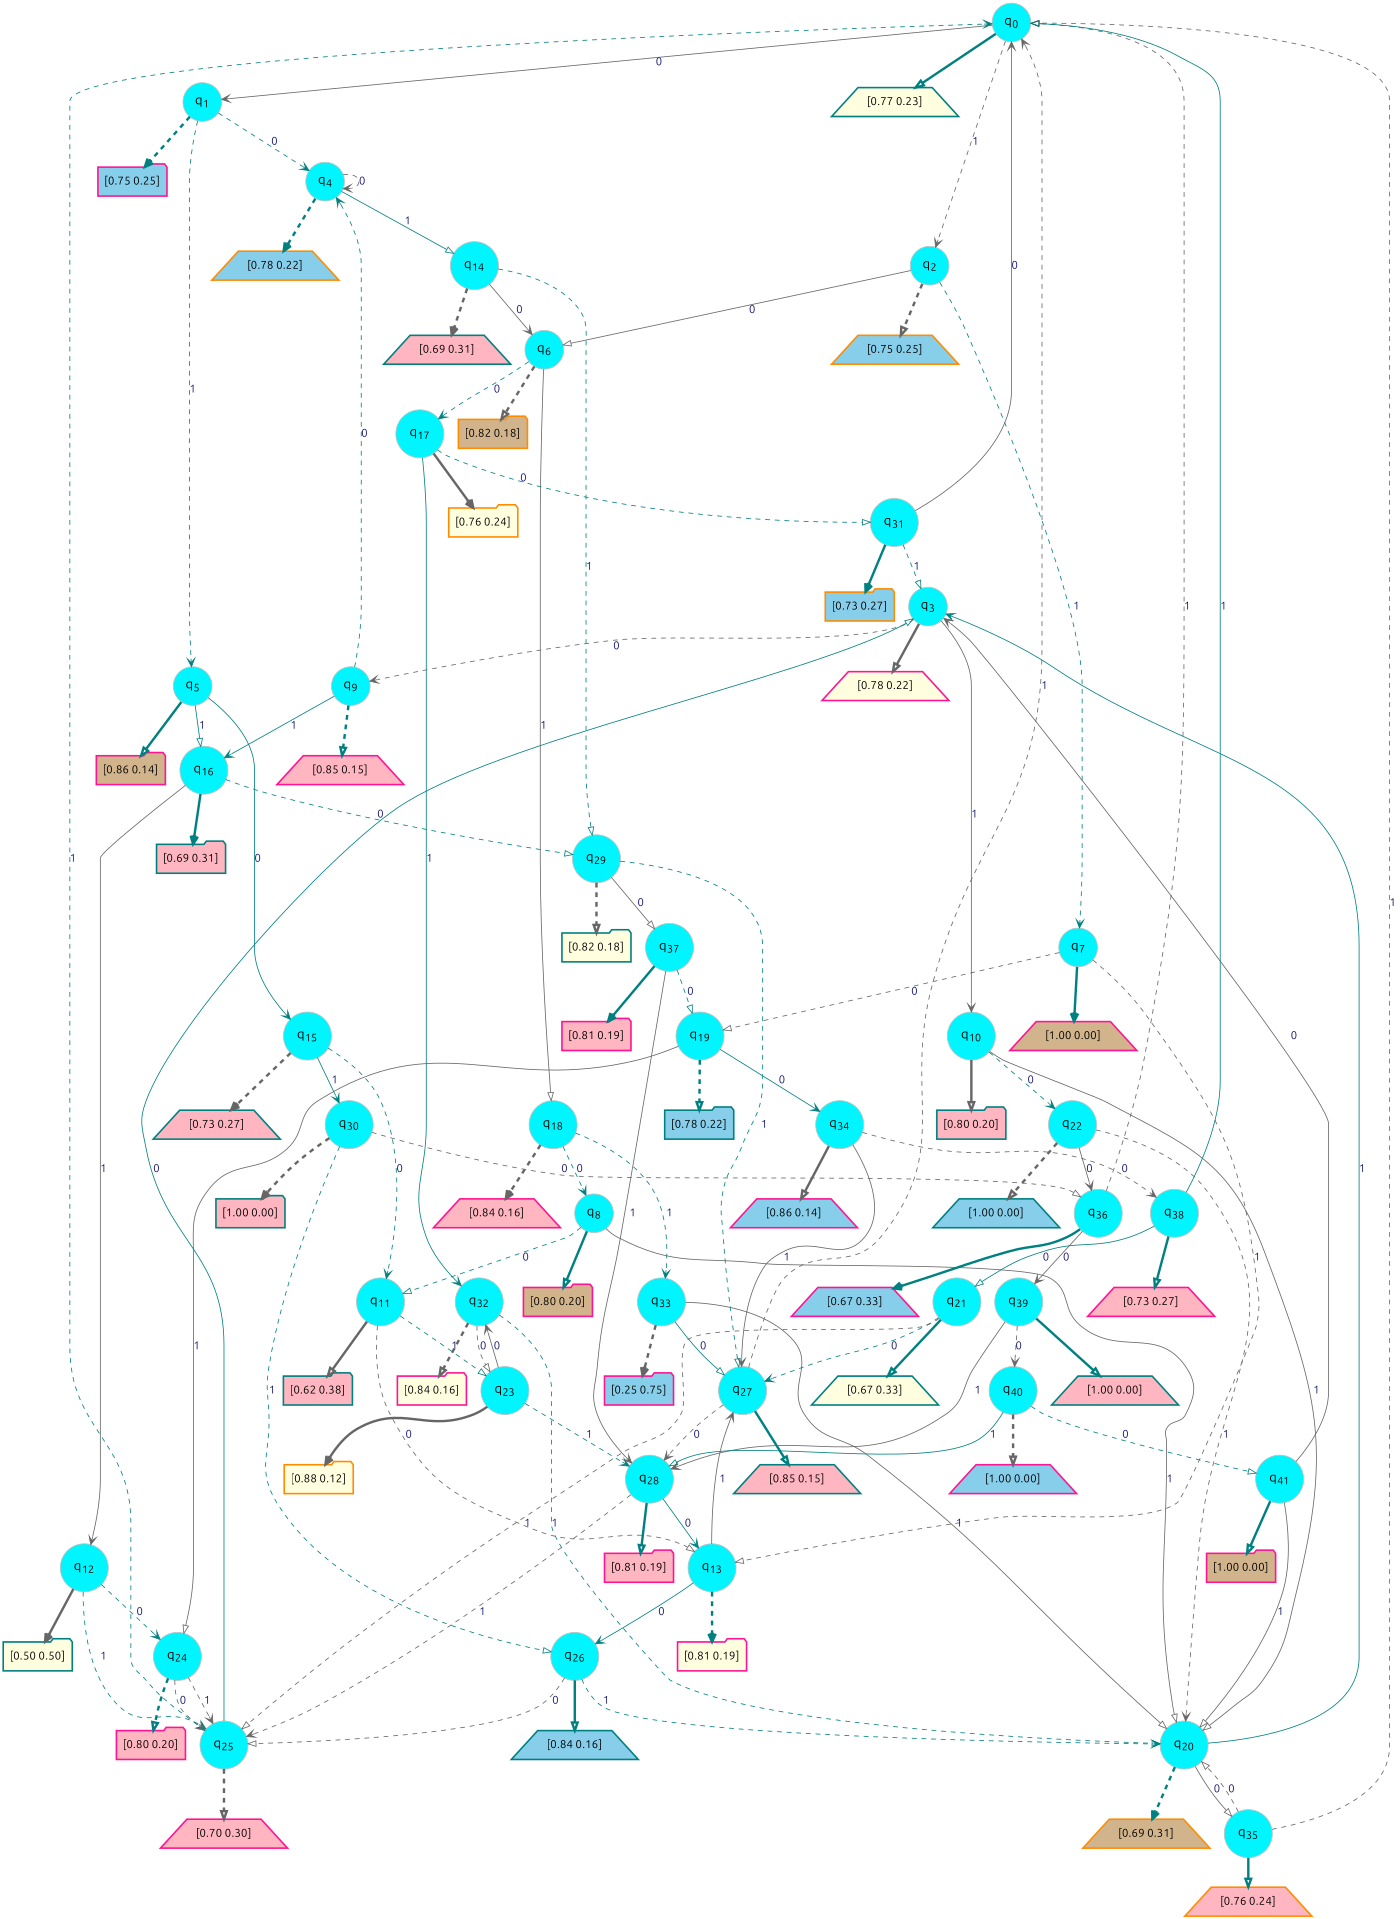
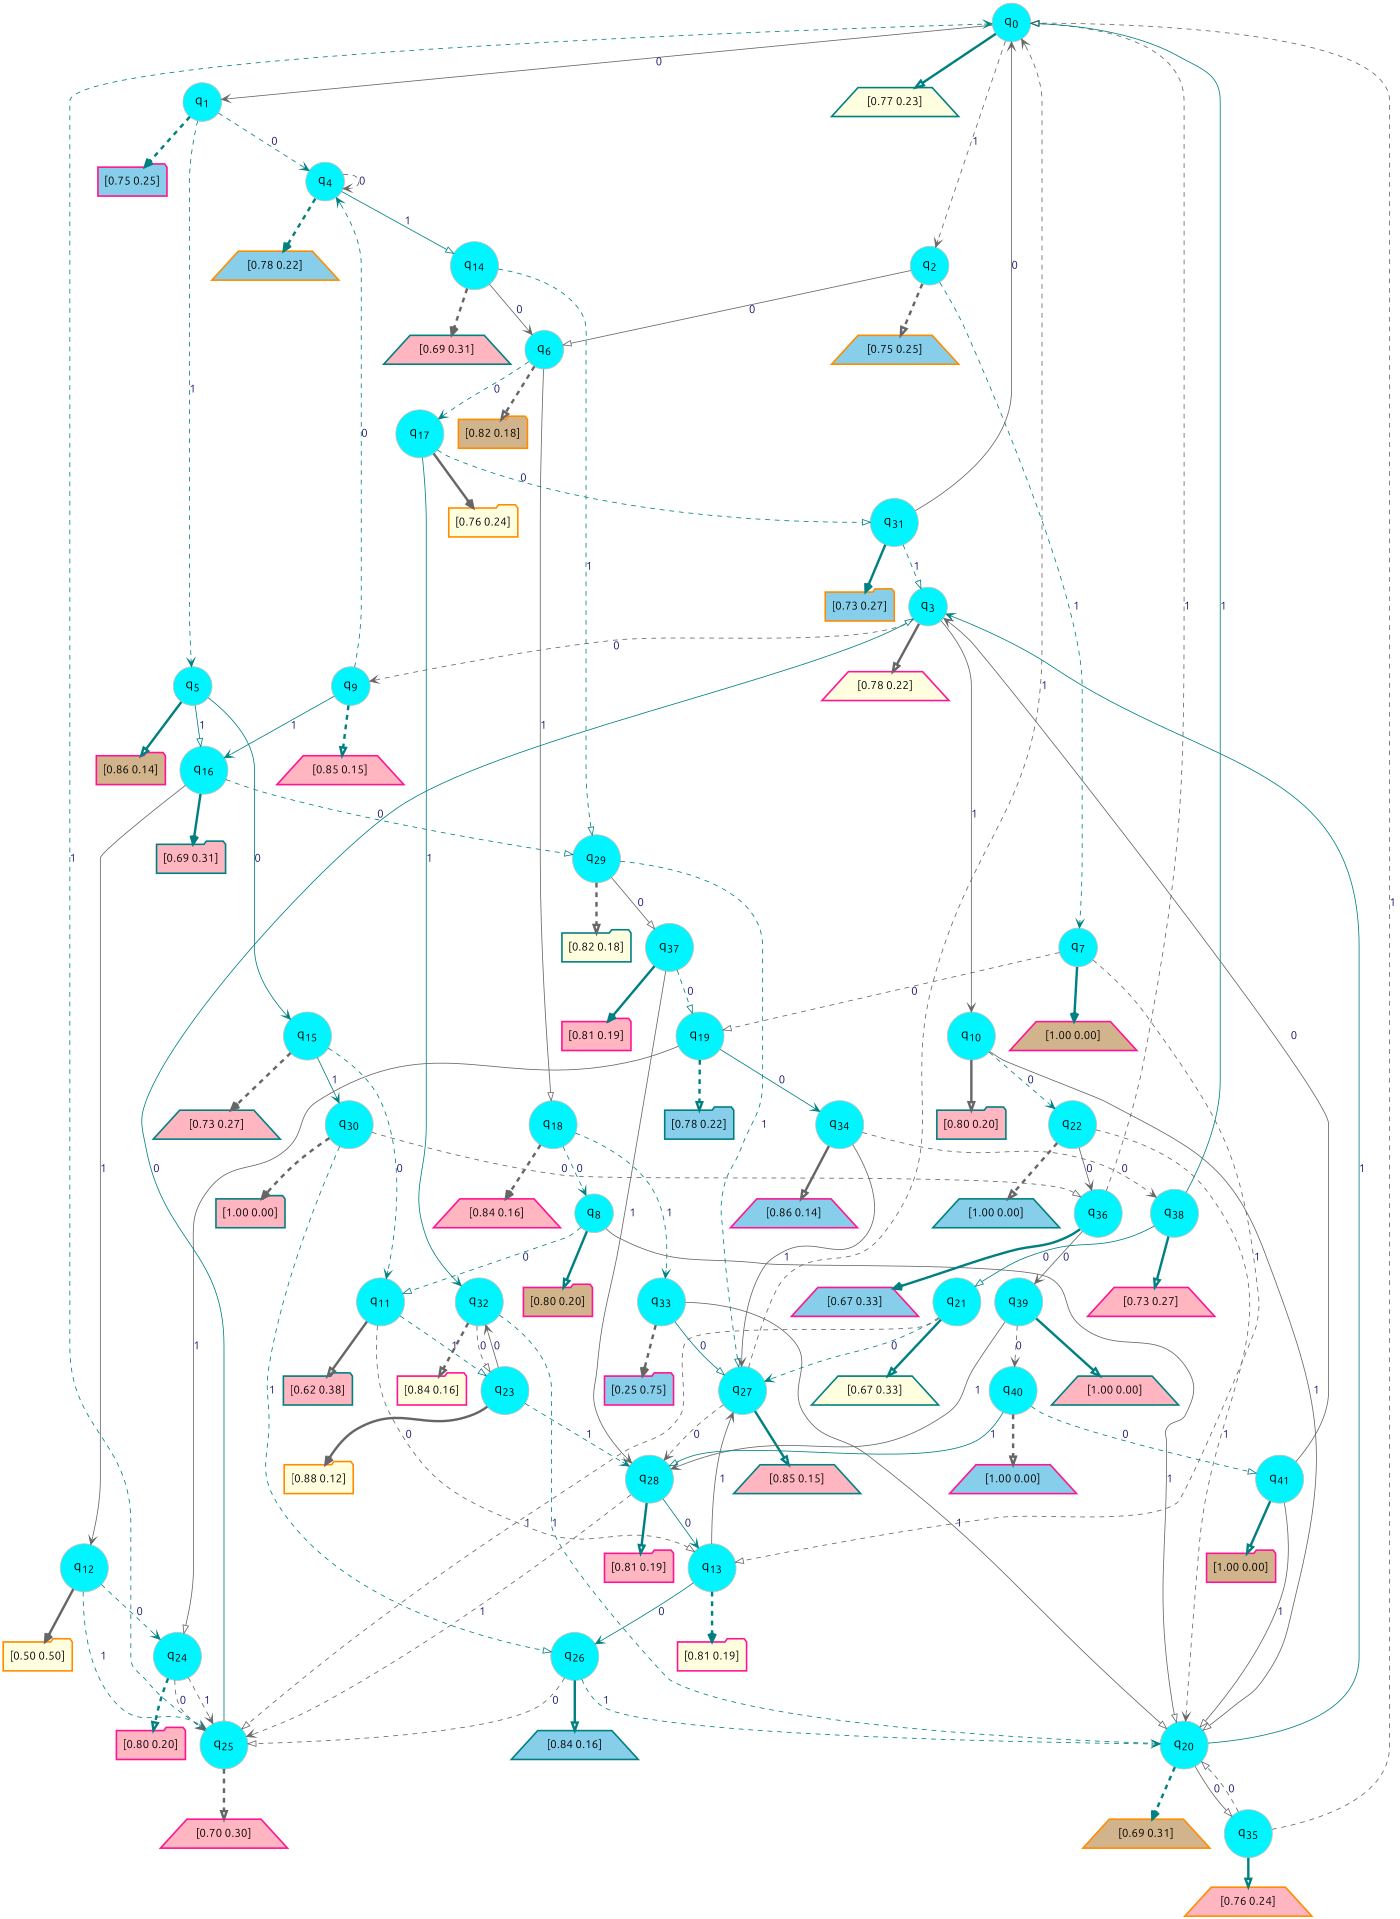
  digraph {
    fontname=Ubuntu
    rankdir=TD
    node [color=gray fillcolor=turquoise1 fontcolor=black fontname=Ubuntu fontsize=16 fontweight=bold shape=circle style=filled]
    edge [arrowhead=vee arrowsize=1 color=teal fontcolor=midnightblue fontname=Ubuntu fontweight=bold penwidth=1 style=dashed weight=20]
    n1 [label=<q<SUB>0</SUB>>]
    n2 [label=<q<SUB>1</SUB>>]
    n3 [label=<q<SUB>2</SUB>>]
    n4 [color=teal fillcolor=lightyellow fontsize=14 label="[0.77 0.23]" penwidth=2 shape=trapezium]
    n5 [label=<q<SUB>4</SUB>>]
    n6 [label=<q<SUB>5</SUB>>]
    n7 [color=deeppink fillcolor=skyblue fontsize=14 label="[0.75 0.25]" penwidth=2 shape=folder]
    n8 [label=<q<SUB>6</SUB>>]
    n9 [label=<q<SUB>7</SUB>>]
    n10 [color=darkorange fillcolor=skyblue fontsize=14 label="[0.75 0.25]" penwidth=2 shape=trapezium]
    n11 [label=<q<SUB>14</SUB>>]
    n12 [color=darkorange fillcolor=skyblue fontsize=14 label="[0.78 0.22]" penwidth=2 shape=trapezium]
    n13 [label=<q<SUB>15</SUB>>]
    n14 [label=<q<SUB>16</SUB>>]
    n15 [color=deeppink fillcolor=tan fontsize=14 label="[0.86 0.14]" penwidth=2 shape=folder]
    n16 [label=<q<SUB>17</SUB>>]
    n17 [label=<q<SUB>18</SUB>>]
    n18 [color=darkorange fillcolor=tan fontsize=14 label="[0.82 0.18]" penwidth=2 shape=folder]
    n19 [label=<q<SUB>13</SUB>>]
    n20 [label=<q<SUB>19</SUB>>]
    n21 [color=deeppink fillcolor=tan fontsize=14 label="[1.00 0.00]" penwidth=2 shape=trapezium]
    n22 [label=<q<SUB>3</SUB>>]
    n23 [label=<q<SUB>9</SUB>>]
    n24 [label=<q<SUB>10</SUB>>]
    n25 [color=deeppink fillcolor=lightyellow fontsize=14 label="[0.78 0.22]" penwidth=2 shape=trapezium]
    n26 [color=deeppink fillcolor=lightpink fontsize=14 label="[0.85 0.15]" penwidth=2 shape=trapezium]
    n27 [label=<q<SUB>20</SUB>>]
    n28 [label=<q<SUB>22</SUB>>]
    n29 [color=teal fillcolor=lightpink fontsize=14 label="[0.80 0.20]" penwidth=2 shape=folder]
    n30 [label=<q<SUB>29</SUB>>]
    n31 [color=teal fillcolor=lightpink fontsize=14 label="[0.69 0.31]" penwidth=2 shape=trapezium]
    n32 [label=<q<SUB>11</SUB>>]
    n33 [label=<q<SUB>30</SUB>>]
    n34 [color=teal fillcolor=lightpink fontsize=14 label="[0.73 0.27]" penwidth=2 shape=trapezium]
    n35 [label=<q<SUB>12</SUB>>]
    n36 [color=teal fillcolor=lightpink fontsize=14 label="[0.69 0.31]" penwidth=2 shape=folder]
    n37 [label=<q<SUB>31</SUB>>]
    n38 [label=<q<SUB>32</SUB>>]
    n39 [color=darkorange fillcolor=lightyellow fontsize=14 label="[0.76 0.24]" penwidth=2 shape=folder]
    n40 [label=<q<SUB>8</SUB>>]
    n41 [label=<q<SUB>33</SUB>>]
    n42 [color=deeppink fillcolor=lightpink fontsize=14 label="[0.84 0.16]" penwidth=2 shape=trapezium]
    n43 [label=<q<SUB>26</SUB>>]
    n44 [label=<q<SUB>27</SUB>>]
    n45 [color=deeppink fillcolor=lightyellow fontsize=14 label="[0.81 0.19]" penwidth=2 shape=folder]
    n46 [label=<q<SUB>24</SUB>>]
    n47 [label=<q<SUB>34</SUB>>]
    n48 [color=teal fillcolor=skyblue fontsize=14 label="[0.78 0.22]" penwidth=2 shape=folder]
    n49 [color=deeppink fillcolor=tan fontsize=14 label="[0.80 0.20]" penwidth=2 shape=folder]
    n50 [label=<q<SUB>23</SUB>>]
    n51 [color=teal fillcolor=lightpink fontsize=14 label="[0.62 0.38]" penwidth=2 shape=folder]
    n52 [label=<q<SUB>35</SUB>>]
    n53 [color=darkorange fillcolor=tan fontsize=14 label="[0.69 0.31]" penwidth=2 shape=trapezium]
    n54 [label=<q<SUB>36</SUB>>]
    n55 [color=teal fillcolor=skyblue fontsize=14 label="[1.00 0.00]" penwidth=2 shape=trapezium]
    n56 [label=<q<SUB>28</SUB>>]
    n57 [color=darkorange fillcolor=lightyellow fontsize=14 label="[0.88 0.12]" penwidth=2 shape=folder]
    n58 [label=<q<SUB>25</SUB>>]
-   n59 [color=teal fillcolor=lightyellow fontsize=14 label="[0.50 0.50]" penwidth=2 shape=folder]
+   n59 [color=darkorange fillcolor=lightyellow fontsize=14 label="[0.50 0.50]" penwidth=2 shape=folder]
    n60 [color=deeppink fillcolor=lightpink fontsize=14 label="[0.80 0.20]" penwidth=2 shape=folder]
    n61 [color=deeppink fillcolor=lightpink fontsize=14 label="[0.70 0.30]" penwidth=2 shape=trapezium]
    n62 [color=teal fillcolor=skyblue fontsize=14 label="[0.84 0.16]" penwidth=2 shape=trapezium]
    n63 [color=teal fillcolor=lightpink fontsize=14 label="[0.85 0.15]" penwidth=2 shape=trapezium]
    n64 [label=<q<SUB>37</SUB>>]
    n65 [color=teal fillcolor=lightyellow fontsize=14 label="[0.82 0.18]" penwidth=2 shape=folder]
    n66 [color=teal fillcolor=lightpink fontsize=14 label="[1.00 0.00]" penwidth=2 shape=folder]
    n67 [color=darkorange fillcolor=skyblue fontsize=14 label="[0.73 0.27]" penwidth=2 shape=folder]
    n68 [color=deeppink fillcolor=lightyellow fontsize=14 label="[0.84 0.16]" penwidth=2 shape=folder]
    n69 [color=deeppink fillcolor=skyblue fontsize=14 label="[0.25 0.75]" penwidth=2 shape=folder]
    n70 [label=<q<SUB>38</SUB>>]
    n71 [color=deeppink fillcolor=skyblue fontsize=14 label="[0.86 0.14]" penwidth=2 shape=trapezium]
    n72 [color=darkorange fillcolor=lightpink fontsize=14 label="[0.76 0.24]" penwidth=2 shape=trapezium]
    n73 [label=<q<SUB>21</SUB>>]
    n74 [color=teal fillcolor=lightyellow fontsize=14 label="[0.67 0.33]" penwidth=2 shape=trapezium]
    n75 [label=<q<SUB>39</SUB>>]
    n76 [color=deeppink fillcolor=skyblue fontsize=14 label="[0.67 0.33]" penwidth=2 shape=trapezium]
    n77 [color=deeppink fillcolor=lightpink fontsize=14 label="[0.81 0.19]" penwidth=2 shape=folder]
    n78 [color=deeppink fillcolor=lightpink fontsize=14 label="[0.81 0.19]" penwidth=2 shape=folder]
    n79 [color=deeppink fillcolor=lightpink fontsize=14 label="[0.73 0.27]" penwidth=2 shape=trapezium]
    n80 [label=<q<SUB>40</SUB>>]
    n81 [color=teal fillcolor=lightpink fontsize=14 label="[1.00 0.00]" penwidth=2 shape=trapezium]
    n82 [label=<q<SUB>41</SUB>>]
    n83 [color=deeppink fillcolor=skyblue fontsize=14 label="[1.00 0.00]" penwidth=2 shape=trapezium]
    n84 [color=deeppink fillcolor=tan fontsize=14 label="[1.00 0.00]" penwidth=2 shape=folder]
    n1 -> n2 [color=gray40 label=0 style=solid]
    n1 -> n3 [color=gray40 label=1]
    n1 -> n4 [arrowhead=onormal penwidth=3 style=solid]
    n2 -> n5 [label=0]
    n2 -> n6 [label=1]
    n2 -> n7 [penwidth=3]
    n3 -> n8 [arrowhead=onormal color=gray40 label=0 style=solid]
    n3 -> n9 [label=1]
    n3 -> n10 [arrowhead=onormal color=gray40 penwidth=3]
    n5 -> n5 [color=gray40 label=0]
    n5 -> n11 [arrowhead=onormal label=1 style=solid]
    n5 -> n12 [penwidth=3]
    n6 -> n13 [label=0 style=solid]
    n6 -> n14 [arrowhead=onormal label=1 style=solid]
    n6 -> n15 [arrowhead=onormal penwidth=3 style=solid]
    n8 -> n16 [label=0]
    n8 -> n17 [arrowhead=onormal color=gray40 label=1 style=solid]
    n8 -> n18 [arrowhead=onormal color=gray40 penwidth=3]
    n9 -> n19 [arrowhead=onormal color=gray40 label=1]
    n9 -> n20 [arrowhead=onormal color=gray40 label=0]
    n9 -> n21 [penwidth=3 style=solid]
    n11 -> n8 [color=gray40 label=0 style=solid]
    n11 -> n30 [arrowhead=onormal label=1]
    n11 -> n31 [color=gray40 penwidth=3]
    n13 -> n32 [label=0]
    n13 -> n33 [label=1 style=solid]
    n13 -> n34 [color=gray40 penwidth=3]
    n14 -> n30 [arrowhead=onormal label=0]
    n14 -> n35 [color=gray40 label=1 style=solid]
    n14 -> n36 [penwidth=3 style=solid]
    n16 -> n37 [arrowhead=onormal label=0]
    n16 -> n38 [label=1 style=solid]
    n16 -> n39 [color=gray40 penwidth=3 style=solid]
    n17 -> n40 [label=0]
    n17 -> n41 [label=1]
    n17 -> n42 [color=gray40 penwidth=3]
    n19 -> n43 [label=0 style=solid]
    n19 -> n44 [color=gray40 label=1 style=solid]
    n19 -> n45 [penwidth=3]
    n20 -> n46 [arrowhead=onormal color=gray40 label=1 style=solid]
    n20 -> n47 [label=0 style=solid]
    n20 -> n48 [arrowhead=onormal penwidth=3]
    n22 -> n23 [color=gray40 label=0]
    n22 -> n24 [color=gray40 label=1 style=solid]
    n22 -> n25 [arrowhead=onormal color=gray40 penwidth=3 style=solid]
    n23 -> n5 [label=0]
    n23 -> n14 [label=1 style=solid]
    n23 -> n26 [arrowhead=onormal penwidth=3]
    n24 -> n27 [arrowhead=onormal color=gray40 label=1 style=solid]
    n24 -> n28 [label=0]
    n24 -> n29 [arrowhead=onormal color=gray40 penwidth=3 style=solid]
    n27 -> n22 [label=1 style=solid]
    n27 -> n52 [arrowhead=onormal color=gray40 label=0 style=solid]
    n27 -> n53 [penwidth=3]
    n28 -> n27 [color=gray40 label=1]
    n28 -> n54 [color=gray40 label=0 style=solid]
    n28 -> n55 [arrowhead=onormal color=gray40 penwidth=3]
    n30 -> n44 [arrowhead=onormal label=1]
    n30 -> n64 [arrowhead=onormal color=gray40 label=0 style=solid]
    n30 -> n65 [arrowhead=onormal color=gray40 penwidth=3]
    n32 -> n19 [arrowhead=onormal color=gray40 label=0]
    n32 -> n50 [arrowhead=onormal label=1]
    n32 -> n51 [arrowhead=onormal color=gray40 penwidth=3 style=solid]
    n33 -> n43 [arrowhead=onormal label=1]
    n33 -> n54 [arrowhead=onormal color=gray40 label=0]
    n33 -> n66 [color=gray40 penwidth=3]
    n35 -> n46 [label=0]
    n35 -> n58 [label=1]
    n35 -> n59 [color=gray40 penwidth=3 style=solid]
    n37 -> n1 [color=gray40 label=0 style=solid]
    n37 -> n22 [arrowhead=onormal label=1]
    n37 -> n67 [penwidth=3 style=solid]
    n38 -> n27 [arrowhead=onormal label=1]
    n38 -> n50 [arrowhead=onormal color=gray40 label=0]
    n38 -> n68 [arrowhead=onormal color=gray40 penwidth=3]
    n40 -> n27 [arrowhead=onormal color=gray40 label=1 style=solid]
    n40 -> n32 [arrowhead=onormal label=0]
    n40 -> n49 [arrowhead=onormal penwidth=3 style=solid]
    n41 -> n27 [arrowhead=onormal color=gray40 label=1 style=solid]
    n41 -> n44 [arrowhead=onormal label=0 style=solid]
    n41 -> n69 [color=gray40 penwidth=3]
    n43 -> n27 [label=1]
    n43 -> n58 [arrowhead=onormal color=gray40 label=0]
    n43 -> n62 [arrowhead=onormal penwidth=3 style=solid]
    n44 -> n1 [color=gray40 label=1]
    n44 -> n56 [color=gray40 label=0]
    n44 -> n63 [arrowhead=onormal penwidth=3 style=solid]
    n46 -> n58 [color=gray40 label=0]
    n46 -> n58 [color=gray40 label=1]
    n46 -> n60 [arrowhead=onormal penwidth=3]
    n47 -> n44 [color=gray40 label=1 style=solid]
    n47 -> n70 [color=gray40 label=0]
    n47 -> n71 [arrowhead=onormal color=gray40 penwidth=3 style=solid]
    n50 -> n38 [color=gray40 label=0 style=solid]
    n50 -> n56 [label=1]
    n50 -> n57 [color=gray40 penwidth=3 style=solid]
    n52 -> n1 [arrowhead=onormal color=gray40 label=1]
    n52 -> n27 [arrowhead=onormal color=gray40 label=0]
    n52 -> n72 [arrowhead=onormal penwidth=3 style=solid]
    n54 -> n1 [arrowhead=onormal color=gray40 label=1]
    n54 -> n75 [color=gray40 label=0 style=solid]
    n54 -> n76 [penwidth=3 style=solid]
    n56 -> n19 [label=0 style=solid]
    n56 -> n58 [color=gray40 label=1]
    n56 -> n77 [arrowhead=onormal penwidth=3 style=solid]
    n58 -> n1 [label=1]
    n58 -> n22 [arrowhead=onormal label=0 style=solid]
    n58 -> n61 [arrowhead=onormal color=gray40 penwidth=3]
    n64 -> n20 [arrowhead=onormal label=0]
    n64 -> n56 [color=gray40 label=1 style=solid]
    n64 -> n78 [penwidth=3 style=solid]
    n70 -> n1 [arrowhead=onormal label=1 style=solid]
    n70 -> n73 [arrowhead=onormal label=0 style=solid]
    n70 -> n79 [arrowhead=onormal penwidth=3 style=solid]
    n73 -> n44 [label=0]
    n73 -> n58 [arrowhead=onormal color=gray40 label=1]
    n73 -> n74 [arrowhead=onormal penwidth=3 style=solid]
    n75 -> n56 [color=gray40 label=1 style=solid]
    n75 -> n80 [color=gray40 label=0]
    n75 -> n81 [arrowhead=onormal penwidth=3 style=solid]
    n80 -> n56 [arrowhead=onormal label=1 style=solid]
    n80 -> n82 [arrowhead=onormal label=0]
    n80 -> n83 [arrowhead=onormal color=gray40 penwidth=3]
    n82 -> n22 [color=gray40 label=0 style=solid]
    n82 -> n27 [arrowhead=onormal color=gray40 label=1 style=solid]
    n82 -> n84 [arrowhead=onormal penwidth=3 style=solid]
  }
